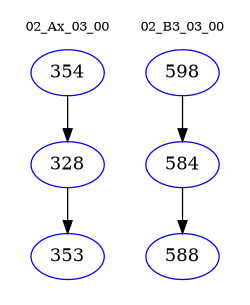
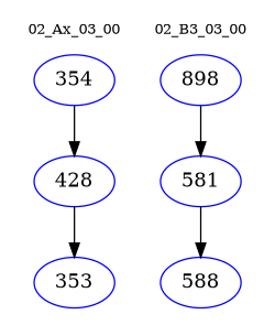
  digraph {
    node [color=blue]
    edge [color=black]
    n1 [label=354]
-   n2 [label=328]
+   n2 [label=428]
    n3 [label=353]
-   n4 [label=598]
-   n5 [label=584]
+   n4 [label=898]
+   n5 [label=581]
    n6 [label=588]
    subgraph cluster_1 {
      color=white
      fontsize=10
      label="02_Ax_03_00"
      n1
      n2
      n3
    }
    subgraph cluster_2 {
      color=white
      fontsize=10
      label="02_B3_03_00"
      n4
      n5
      n6
    }
    n1 -> n2
    n2 -> n3
    n4 -> n5
    n5 -> n6
  }
